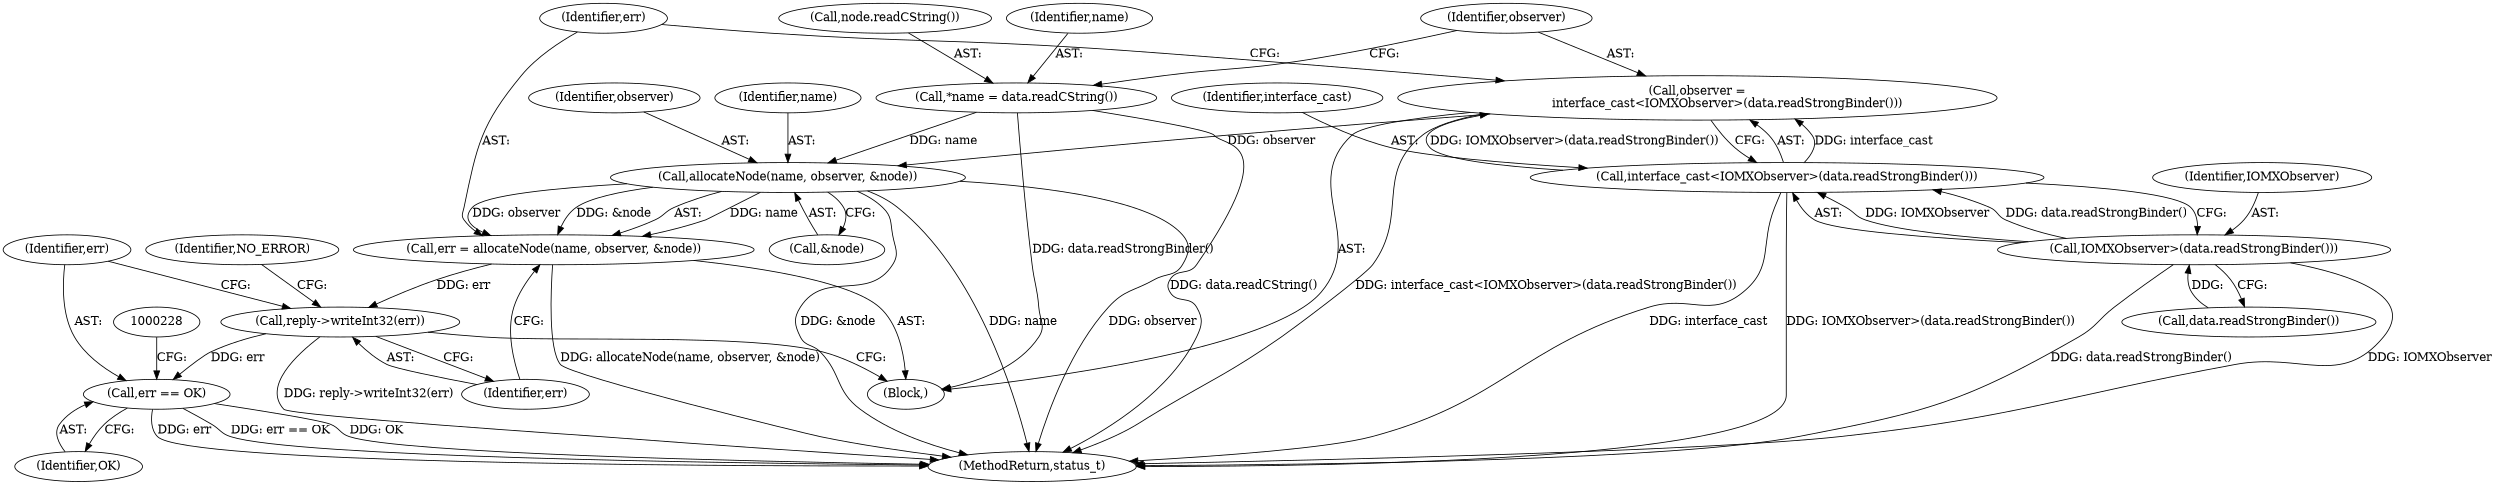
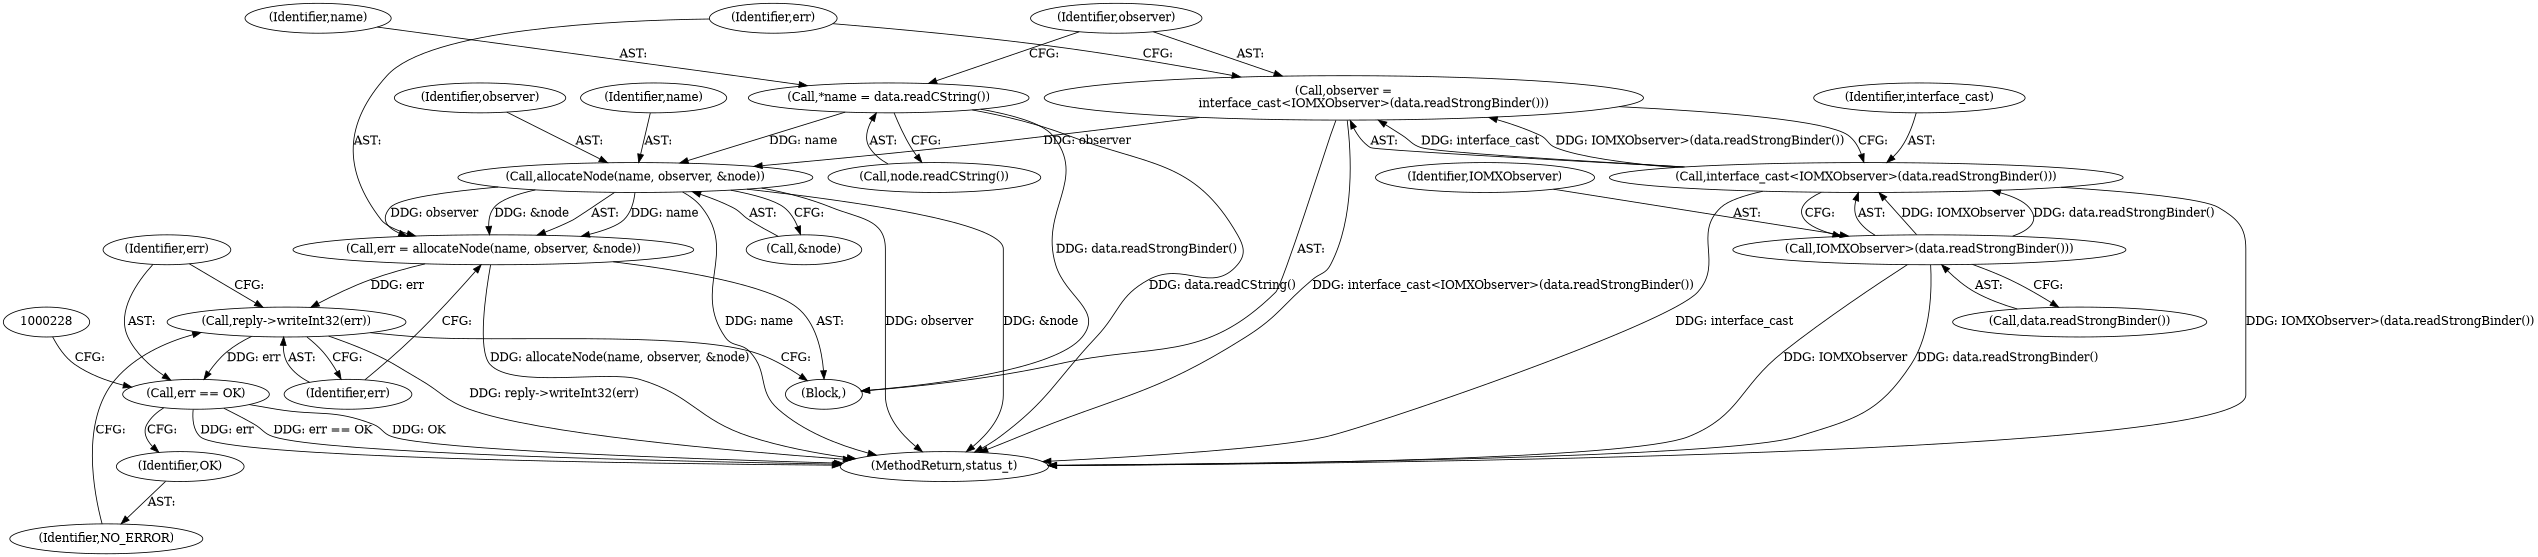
  digraph {
    n1 [label="(Call,err = allocateNode(name, observer, &node))"]
    n2 [label="(Call,reply->writeInt32(err))"]
    n3 [label="(Block,)"]
    n4 [label="(MethodReturn,status_t)"]
    n5 [label="(Call,allocateNode(name, observer, &node))"]
    n6 [label="(Call,&node)"]
    n7 [label="(Call,err == OK)"]
    n8 [label="(Identifier,err)"]
    n9 [label="(Call,*name = data.readCString())"]
    n10 [label="(Call,node.readCString())"]
    n11 [label="(Call,observer =\n                interface_cast<IOMXObserver>(data.readStrongBinder()))"]
    n12 [label="(Call,interface_cast<IOMXObserver>(data.readStrongBinder()))"]
    n13 [label="(Call,IOMXObserver>(data.readStrongBinder()))"]
    n14 [label="(Call,data.readStrongBinder())"]
    n15 [label="(Identifier,OK)"]
    n16 [label="(Identifier,err)"]
    n17 [label="(Identifier,interface_cast)"]
    n18 [label="(Identifier,name)"]
    n19 [label="(Identifier,err)"]
    n20 [label="(Identifier,NO_ERROR)"]
    n21 [label="(Identifier,name)"]
    n22 [label="(Identifier,IOMXObserver)"]
    n23 [label="(Identifier,observer)"]
    n24 [label="(Identifier,observer)"]
    1000228
    n1 -> n2 [label="DDG: err"]
    n1 -> n3 [label="AST: "]
    n1 -> n4 [label="DDG: allocateNode(name, observer, &node)"]
    n2 -> n3 [label="CFG: "]
    n2 -> n4 [label="DDG: reply->writeInt32(err)"]
    n2 -> n7 [label="DDG: err"]
    n2 -> n8 [label="CFG: "]
    n5 -> n1 [label="AST: "]
    n5 -> n1 [label="DDG: name"]
    n5 -> n1 [label="DDG: observer"]
    n5 -> n1 [label="DDG: &node"]
    n5 -> n4 [label="DDG: observer"]
    n5 -> n4 [label="DDG: &node"]
    n5 -> n4 [label="DDG: name"]
    n5 -> n6 [label="CFG: "]
    n6 -> n5 [label="AST: "]
    n7 -> n4 [label="DDG: err"]
    n7 -> n4 [label="DDG: err == OK"]
    n7 -> n4 [label="DDG: OK"]
    n7 -> n15 [label="CFG: "]
    n8 -> n1 [label="CFG: "]
    n8 -> n2 [label="AST: "]
    n9 -> n3 [label="DDG: data.readStrongBinder()"]
    n9 -> n4 [label="DDG: data.readCString()"]
    n9 -> n5 [label="DDG: name"]
+   n9 -> n10 [label="CFG: "]
    n10 -> n9 [label="AST: "]
    n11 -> n3 [label="AST: "]
    n11 -> n4 [label="DDG: interface_cast<IOMXObserver>(data.readStrongBinder())"]
    n11 -> n5 [label="DDG: observer"]
    n11 -> n12 [label="CFG: "]
    n12 -> n4 [label="DDG: interface_cast"]
    n12 -> n4 [label="DDG: IOMXObserver>(data.readStrongBinder())"]
    n12 -> n11 [label="AST: "]
    n12 -> n11 [label="DDG: interface_cast"]
    n12 -> n11 [label="DDG: IOMXObserver>(data.readStrongBinder())"]
    n12 -> n13 [label="CFG: "]
    n13 -> n4 [label="DDG: data.readStrongBinder()"]
    n13 -> n4 [label="DDG: IOMXObserver"]
    n13 -> n12 [label="AST: "]
    n13 -> n12 [label="DDG: IOMXObserver"]
    n13 -> n12 [label="DDG: data.readStrongBinder()"]
    n13 -> n14 [label="CFG: "]
-   n14 -> n13 [label="DDG: "]
-   n15 -> n7 [label="AST: "]
+   n14 -> n13 [label="AST: "]
+   n15 -> n20 [label="AST: "]
    n16 -> n1 [label="AST: "]
    n16 -> n11 [label="CFG: "]
    n17 -> n12 [label="AST: "]
    n18 -> n9 [label="AST: "]
    n19 -> n2 [label="CFG: "]
    n19 -> n7 [label="AST: "]
    n20 -> n2 [label="CFG: "]
    n21 -> n5 [label="AST: "]
    n22 -> n13 [label="AST: "]
    n23 -> n5 [label="AST: "]
    n24 -> n9 [label="CFG: "]
    n24 -> n11 [label="AST: "]
    1000228 -> n7 [label="CFG: "]
  }
